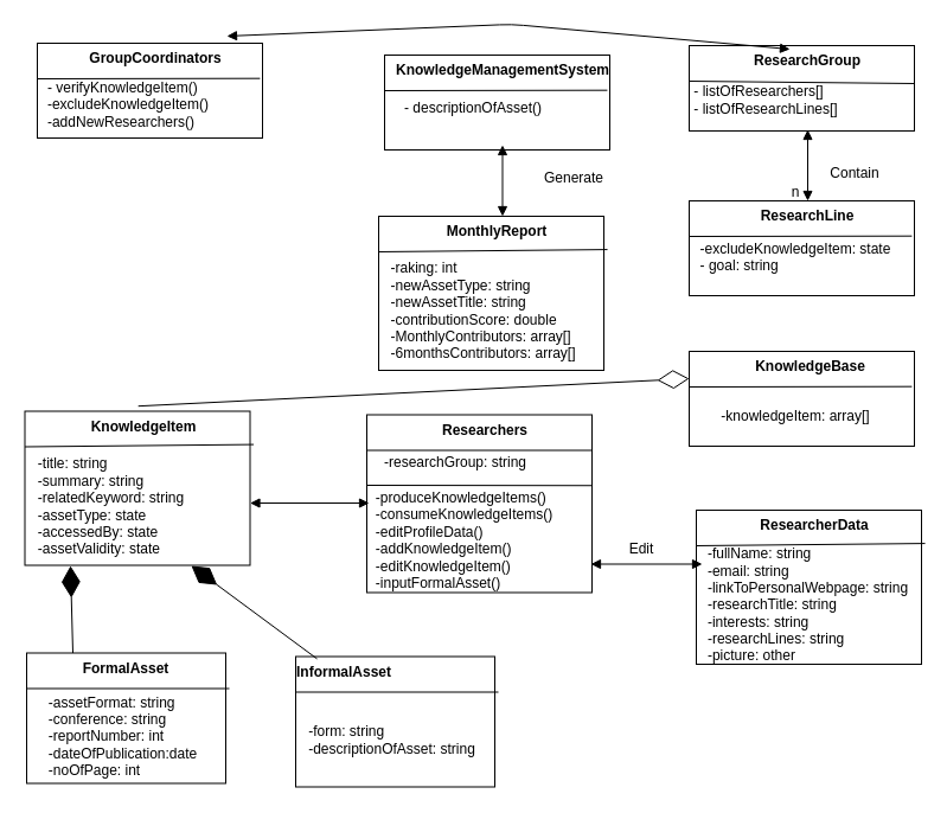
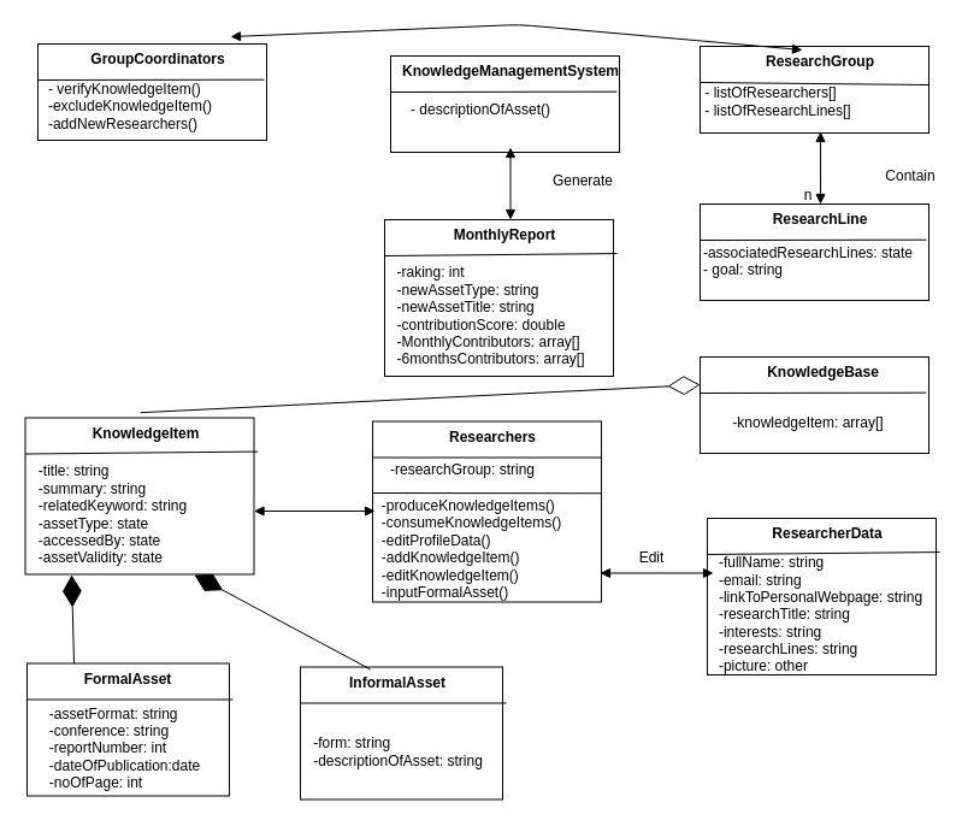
  <mxCell id="0" />
  <mxCell id="1" parent="0" />
  <mxCell id="2" value="&lt;div style=&quot;text-align: left&quot;&gt;&lt;/div&gt;" style="rounded=0;whiteSpace=wrap;html=1;" vertex="1" parent="1"><mxGeometry x="324" y="46" width="190" height="80" as="geometry" /></mxCell>
  <mxCell id="3" value="" style="endArrow=none;html=1;entryX=0.989;entryY=0.371;entryDx=0;entryDy=0;entryPerimeter=0;" edge="1" parent="1" target="2"><mxGeometry width="50" height="50" relative="1" as="geometry"><mxPoint x="324" y="76" as="sourcePoint" /><mxPoint x="504" y="76" as="targetPoint" /></mxGeometry></mxCell>
  <mxCell id="4" value="&lt;b&gt;KnowledgeManagementSystem&lt;/b&gt;" style="text;html=1;strokeColor=none;fillColor=none;align=center;verticalAlign=middle;whiteSpace=wrap;rounded=0;" vertex="1" parent="1"><mxGeometry x="394" y="49" width="60" height="20" as="geometry" /></mxCell>
  <mxCell id="5" value="- descriptionOfAsset()" style="text;html=1;strokeColor=none;fillColor=none;align=center;verticalAlign=middle;whiteSpace=wrap;rounded=0;" vertex="1" parent="1"><mxGeometry x="324" y="76" width="150" height="30" as="geometry" /></mxCell>
  <mxCell id="6" value="&lt;div style=&quot;text-align: left&quot;&gt;&lt;/div&gt;" style="rounded=0;whiteSpace=wrap;html=1;" vertex="1" parent="1"><mxGeometry x="31" y="36" width="190" height="80" as="geometry" /></mxCell>
  <mxCell id="7" value="" style="endArrow=none;html=1;entryX=0.989;entryY=0.371;entryDx=0;entryDy=0;entryPerimeter=0;" edge="1" parent="1" target="6"><mxGeometry width="50" height="50" relative="1" as="geometry"><mxPoint x="31" y="66" as="sourcePoint" /><mxPoint x="211" y="66" as="targetPoint" /></mxGeometry></mxCell>
  <mxCell id="8" value="&lt;b&gt;GroupCoordinators&lt;/b&gt;" style="text;html=1;strokeColor=none;fillColor=none;align=center;verticalAlign=middle;whiteSpace=wrap;rounded=0;" vertex="1" parent="1"><mxGeometry x="101" y="39" width="60" height="20" as="geometry" /></mxCell>
  <mxCell id="9" value="&lt;div style=&quot;text-align: left&quot;&gt;&lt;span&gt;- verifyKnowledgeItem()&lt;/span&gt;&lt;/div&gt;&lt;div style=&quot;text-align: left&quot;&gt;&lt;span&gt;-excludeKnowledgeItem()&lt;/span&gt;&lt;/div&gt;&lt;div style=&quot;text-align: left&quot;&gt;&lt;span&gt;-addNewResearchers()&lt;/span&gt;&lt;/div&gt;" style="text;html=1;strokeColor=none;fillColor=none;align=center;verticalAlign=middle;whiteSpace=wrap;rounded=0;" vertex="1" parent="1"><mxGeometry x="33" y="66" width="150" height="44" as="geometry" /></mxCell>
  <mxCell id="10" value="" style="rounded=0;whiteSpace=wrap;html=1;" vertex="1" parent="1"><mxGeometry x="581" y="38" width="190" height="72" as="geometry" /></mxCell>
  <mxCell id="11" value="" style="endArrow=none;html=1;" edge="1" parent="1"><mxGeometry width="50" height="50" relative="1" as="geometry"><mxPoint x="581" y="68" as="sourcePoint" /><mxPoint x="771" y="70" as="targetPoint" /></mxGeometry></mxCell>
  <mxCell id="12" value="&lt;b&gt;ResearchGroup&lt;br&gt;&lt;/b&gt;" style="text;html=1;strokeColor=none;fillColor=none;align=center;verticalAlign=middle;whiteSpace=wrap;rounded=0;" vertex="1" parent="1"><mxGeometry x="651" y="41" width="60" height="20" as="geometry" /></mxCell>
  <mxCell id="13" value="&lt;div style=&quot;text-align: left&quot;&gt;&lt;span&gt;- listOfResearchers[]&lt;/span&gt;&lt;/div&gt;&lt;div style=&quot;text-align: left&quot;&gt;&lt;span&gt;- listOfResearchLines[]&lt;/span&gt;&lt;/div&gt;" style="text;html=1;strokeColor=none;fillColor=none;align=center;verticalAlign=middle;whiteSpace=wrap;rounded=0;" vertex="1" parent="1"><mxGeometry x="581" y="74" width="130" height="20" as="geometry" /></mxCell>
  <mxCell id="14" value="&lt;div style=&quot;text-align: left&quot;&gt;&lt;/div&gt;" style="rounded=0;whiteSpace=wrap;html=1;" vertex="1" parent="1"><mxGeometry x="309" y="349.5" width="190" height="150" as="geometry" /></mxCell>
  <mxCell id="15" value="" style="endArrow=none;html=1;entryX=1;entryY=0.2;entryDx=0;entryDy=0;entryPerimeter=0;" edge="1" parent="1" target="14"><mxGeometry width="50" height="50" relative="1" as="geometry"><mxPoint x="309" y="379.5" as="sourcePoint" /><mxPoint x="489" y="379.5" as="targetPoint" /></mxGeometry></mxCell>
  <mxCell id="16" value="&lt;b&gt;Researchers&lt;/b&gt;" style="text;html=1;strokeColor=none;fillColor=none;align=center;verticalAlign=middle;whiteSpace=wrap;rounded=0;" vertex="1" parent="1"><mxGeometry x="379" y="352.5" width="60" height="20" as="geometry" /></mxCell>
  <mxCell id="17" value="&lt;div style=&quot;text-align: left&quot;&gt;&lt;span&gt;-produceKnowledgeItems()&lt;/span&gt;&lt;/div&gt;&lt;div style=&quot;text-align: left&quot;&gt;&lt;span&gt;-consumeKnowledgeItems()&lt;/span&gt;&lt;/div&gt;&lt;div style=&quot;text-align: left&quot;&gt;&lt;span&gt;-editProfileData()&lt;/span&gt;&lt;/div&gt;&lt;div style=&quot;text-align: left&quot;&gt;&lt;span&gt;-addKnowledgeItem()&lt;/span&gt;&lt;/div&gt;&lt;div style=&quot;text-align: left&quot;&gt;&lt;span&gt;-editKnowledgeItem()&lt;/span&gt;&lt;/div&gt;&lt;div style=&quot;text-align: left&quot;&gt;&lt;span&gt;-inputFormalAsset()&lt;/span&gt;&lt;/div&gt;&lt;div style=&quot;text-align: left&quot;&gt;&lt;span&gt;&lt;br&gt;&lt;/span&gt;&lt;/div&gt;&lt;div style=&quot;text-align: left&quot;&gt;&lt;span&gt;&lt;br&gt;&lt;/span&gt;&lt;/div&gt;" style="text;html=1;strokeColor=none;fillColor=none;align=center;verticalAlign=middle;whiteSpace=wrap;rounded=0;" vertex="1" parent="1"><mxGeometry x="309" y="409.5" width="165" height="120" as="geometry" /></mxCell>
  <mxCell id="18" value="" style="endArrow=none;html=1;entryX=1;entryY=0.2;entryDx=0;entryDy=0;entryPerimeter=0;" edge="1" parent="1"><mxGeometry width="50" height="50" relative="1" as="geometry"><mxPoint x="309" y="409" as="sourcePoint" /><mxPoint x="499.069" y="409.241" as="targetPoint" /></mxGeometry></mxCell>
  <mxCell id="19" value="&lt;div style=&quot;text-align: left&quot;&gt;&lt;span&gt;-researchGroup: string&lt;/span&gt;&lt;/div&gt;" style="text;html=1;strokeColor=none;fillColor=none;align=center;verticalAlign=middle;whiteSpace=wrap;rounded=0;" vertex="1" parent="1"><mxGeometry x="314" y="379.5" width="140" height="20" as="geometry" /></mxCell>
  <mxCell id="20" value="&lt;div style=&quot;text-align: left&quot;&gt;&lt;/div&gt;" style="rounded=0;whiteSpace=wrap;html=1;" vertex="1" parent="1"><mxGeometry x="581" y="169" width="190" height="80" as="geometry" /></mxCell>
  <mxCell id="21" value="" style="endArrow=none;html=1;entryX=0.989;entryY=0.371;entryDx=0;entryDy=0;entryPerimeter=0;" edge="1" parent="1" target="20"><mxGeometry width="50" height="50" relative="1" as="geometry"><mxPoint x="581" y="199" as="sourcePoint" /><mxPoint x="761" y="199" as="targetPoint" /></mxGeometry></mxCell>
  <mxCell id="22" value="&lt;b&gt;ResearchLine&lt;/b&gt;" style="text;html=1;strokeColor=none;fillColor=none;align=center;verticalAlign=middle;whiteSpace=wrap;rounded=0;" vertex="1" parent="1"><mxGeometry x="651" y="172" width="60" height="20" as="geometry" /></mxCell>
- <mxCell id="23" value="&lt;div style=&quot;text-align: left&quot;&gt;&lt;span&gt;-excludeKnowledgeItem: state&lt;/span&gt;&lt;/div&gt;&lt;div style=&quot;text-align: left&quot;&gt;&lt;span&gt;- goal: string&lt;/span&gt;&lt;/div&gt;&lt;div style=&quot;text-align: left&quot;&gt;&lt;br&gt;&lt;/div&gt;" style="text;html=1;strokeColor=none;fillColor=none;align=center;verticalAlign=middle;whiteSpace=wrap;rounded=0;" vertex="1" parent="1"><mxGeometry x="581" y="209" width="180" height="30" as="geometry" /></mxCell>
+ <mxCell id="23" value="&lt;div style=&quot;text-align: left&quot;&gt;&lt;span&gt;-associatedResearchLines: state&lt;/span&gt;&lt;/div&gt;&lt;div style=&quot;text-align: left&quot;&gt;&lt;span&gt;- goal: string&lt;/span&gt;&lt;/div&gt;&lt;div style=&quot;text-align: left&quot;&gt;&lt;br&gt;&lt;/div&gt;" style="text;html=1;strokeColor=none;fillColor=none;align=center;verticalAlign=middle;whiteSpace=wrap;rounded=0;" vertex="1" parent="1"><mxGeometry x="581" y="209" width="180" height="30" as="geometry" /></mxCell>
  <mxCell id="24" value="&lt;div style=&quot;text-align: left&quot;&gt;&lt;/div&gt;" style="rounded=0;whiteSpace=wrap;html=1;" vertex="1" parent="1"><mxGeometry x="20.5" y="346.5" width="190" height="130" as="geometry" /></mxCell>
  <mxCell id="25" value="" style="endArrow=none;html=1;entryX=1.016;entryY=0.216;entryDx=0;entryDy=0;entryPerimeter=0;" edge="1" parent="1" target="24"><mxGeometry width="50" height="50" relative="1" as="geometry"><mxPoint x="20.5" y="376.5" as="sourcePoint" /><mxPoint x="200.5" y="378.5" as="targetPoint" /></mxGeometry></mxCell>
  <mxCell id="26" value="&lt;b&gt;KnowledgeItem&lt;/b&gt;" style="text;html=1;strokeColor=none;fillColor=none;align=center;verticalAlign=middle;whiteSpace=wrap;rounded=0;" vertex="1" parent="1"><mxGeometry x="90.5" y="349.5" width="60" height="20" as="geometry" /></mxCell>
  <mxCell id="27" value="&lt;div style=&quot;text-align: left&quot;&gt;-title: string&lt;/div&gt;&lt;div style=&quot;text-align: left&quot;&gt;-summary: string&lt;/div&gt;&lt;div style=&quot;text-align: left&quot;&gt;-relatedKeyword: string&lt;/div&gt;&lt;div style=&quot;text-align: left&quot;&gt;-assetType: state&lt;/div&gt;&lt;div style=&quot;text-align: left&quot;&gt;-accessedBy: state&lt;/div&gt;&lt;div style=&quot;text-align: left&quot;&gt;-assetValidity: state&lt;/div&gt;" style="text;html=1;strokeColor=none;fillColor=none;align=center;verticalAlign=middle;whiteSpace=wrap;rounded=0;" vertex="1" parent="1"><mxGeometry x="25.5" y="376.5" width="135" height="100" as="geometry" /></mxCell>
  <mxCell id="28" value="&lt;div style=&quot;text-align: left&quot;&gt;&lt;/div&gt;" style="rounded=0;whiteSpace=wrap;html=1;" vertex="1" parent="1"><mxGeometry x="22" y="550.5" width="168" height="110" as="geometry" /></mxCell>
  <mxCell id="29" value="" style="endArrow=none;html=1;" edge="1" parent="1"><mxGeometry width="50" height="50" relative="1" as="geometry"><mxPoint x="22" y="580.5" as="sourcePoint" /><mxPoint x="193" y="580.5" as="targetPoint" /><Array as="points"><mxPoint x="193" y="580.5" /></Array></mxGeometry></mxCell>
  <mxCell id="30" value="&lt;b&gt;FormalAsset&lt;/b&gt;" style="text;html=1;strokeColor=none;fillColor=none;align=center;verticalAlign=middle;whiteSpace=wrap;rounded=0;" vertex="1" parent="1"><mxGeometry x="76" y="553.5" width="60" height="20" as="geometry" /></mxCell>
  <mxCell id="31" value="&lt;div style=&quot;text-align: left&quot;&gt;-assetFormat: string&lt;/div&gt;&lt;div style=&quot;text-align: left&quot;&gt;-conference: string&lt;/div&gt;&lt;div style=&quot;text-align: left&quot;&gt;-reportNumber: int&lt;/div&gt;&lt;div style=&quot;text-align: left&quot;&gt;-dateOfPublication:date&lt;/div&gt;&lt;div style=&quot;text-align: left&quot;&gt;-noOfPage: int&lt;/div&gt;" style="text;html=1;strokeColor=none;fillColor=none;align=center;verticalAlign=middle;whiteSpace=wrap;rounded=0;" vertex="1" parent="1"><mxGeometry x="27" y="580.5" width="153" height="80" as="geometry" /></mxCell>
  <mxCell id="32" value="&lt;div style=&quot;text-align: left&quot;&gt;&lt;/div&gt;" style="rounded=0;whiteSpace=wrap;html=1;" vertex="1" parent="1"><mxGeometry x="249" y="553.5" width="168" height="110" as="geometry" /></mxCell>
  <mxCell id="33" value="" style="endArrow=none;html=1;" edge="1" parent="1"><mxGeometry width="50" height="50" relative="1" as="geometry"><mxPoint x="249" y="583.5" as="sourcePoint" /><mxPoint x="420" y="583.5" as="targetPoint" /><Array as="points"><mxPoint x="420" y="583.5" /></Array></mxGeometry></mxCell>
- <mxCell id="34" value="&lt;b&gt;InformalAsset&lt;/b&gt;" style="text;html=1;strokeColor=none;fillColor=none;align=center;verticalAlign=middle;whiteSpace=wrap;rounded=0;" vertex="1" parent="1"><mxGeometry x="260" y="556.5" width="60" height="20" as="geometry" /></mxCell>
+ <mxCell id="34" value="&lt;b&gt;InformalAsset&lt;/b&gt;" style="text;html=1;strokeColor=none;fillColor=none;align=center;verticalAlign=middle;whiteSpace=wrap;rounded=0;" vertex="1" parent="1"><mxGeometry x="300" y="556.5" width="60" height="20" as="geometry" /></mxCell>
  <mxCell id="35" value="&lt;div style=&quot;text-align: left&quot;&gt;-form: string&lt;/div&gt;&lt;div style=&quot;text-align: left&quot;&gt;-descriptionOfAsset: string&lt;/div&gt;" style="text;html=1;strokeColor=none;fillColor=none;align=center;verticalAlign=middle;whiteSpace=wrap;rounded=0;" vertex="1" parent="1"><mxGeometry x="254" y="583.5" width="153" height="80" as="geometry" /></mxCell>
  <mxCell id="36" value="&lt;div style=&quot;text-align: left&quot;&gt;&lt;/div&gt;" style="rounded=0;whiteSpace=wrap;html=1;" vertex="1" parent="1"><mxGeometry x="581" y="296" width="190" height="80" as="geometry" /></mxCell>
  <mxCell id="37" value="" style="endArrow=none;html=1;entryX=0.989;entryY=0.371;entryDx=0;entryDy=0;entryPerimeter=0;" edge="1" parent="1" target="36"><mxGeometry width="50" height="50" relative="1" as="geometry"><mxPoint x="581" y="326" as="sourcePoint" /><mxPoint x="761" y="326" as="targetPoint" /></mxGeometry></mxCell>
  <mxCell id="38" value="&lt;b&gt;KnowledgeBase&lt;/b&gt;" style="text;html=1;strokeColor=none;fillColor=none;align=center;verticalAlign=middle;whiteSpace=wrap;rounded=0;" vertex="1" parent="1"><mxGeometry x="651" y="299" width="65" height="20" as="geometry" /></mxCell>
  <mxCell id="39" value="&lt;div style=&quot;text-align: left&quot;&gt;-knowledgeItem: array[]&lt;/div&gt;" style="text;html=1;strokeColor=none;fillColor=none;align=center;verticalAlign=middle;whiteSpace=wrap;rounded=0;" vertex="1" parent="1"><mxGeometry x="581" y="336" width="180" height="30" as="geometry" /></mxCell>
  <mxCell id="40" value="&lt;div style=&quot;text-align: left&quot;&gt;&lt;/div&gt;" style="rounded=0;whiteSpace=wrap;html=1;" vertex="1" parent="1"><mxGeometry x="587" y="430" width="190" height="130" as="geometry" /></mxCell>
  <mxCell id="41" value="" style="endArrow=none;html=1;entryX=1.016;entryY=0.216;entryDx=0;entryDy=0;entryPerimeter=0;" edge="1" parent="1" target="40"><mxGeometry width="50" height="50" relative="1" as="geometry"><mxPoint x="587" y="460" as="sourcePoint" /><mxPoint x="767" y="462" as="targetPoint" /></mxGeometry></mxCell>
  <mxCell id="42" value="&lt;b&gt;ResearcherData&lt;/b&gt;" style="text;html=1;strokeColor=none;fillColor=none;align=center;verticalAlign=middle;whiteSpace=wrap;rounded=0;" vertex="1" parent="1"><mxGeometry x="657" y="433" width="60" height="20" as="geometry" /></mxCell>
  <mxCell id="43" value="&lt;div style=&quot;text-align: left&quot;&gt;-fullName: string&lt;/div&gt;&lt;div style=&quot;text-align: left&quot;&gt;-email: string&lt;/div&gt;&lt;div style=&quot;text-align: left&quot;&gt;-linkToPersonalWebpage: string&lt;/div&gt;&lt;div style=&quot;text-align: left&quot;&gt;-researchTitle: string&lt;/div&gt;&lt;div style=&quot;text-align: left&quot;&gt;-interests: string&lt;/div&gt;&lt;div style=&quot;text-align: left&quot;&gt;-researchLines: string&lt;/div&gt;&lt;div style=&quot;text-align: left&quot;&gt;-picture: other&lt;/div&gt;" style="text;html=1;strokeColor=none;fillColor=none;align=center;verticalAlign=middle;whiteSpace=wrap;rounded=0;" vertex="1" parent="1"><mxGeometry x="592" y="460" width="179" height="100" as="geometry" /></mxCell>
  <mxCell id="44" value="&lt;div style=&quot;text-align: left&quot;&gt;&lt;/div&gt;" style="rounded=0;whiteSpace=wrap;html=1;" vertex="1" parent="1"><mxGeometry x="319" y="182" width="190" height="130" as="geometry" /></mxCell>
  <mxCell id="45" value="" style="endArrow=none;html=1;entryX=1.016;entryY=0.216;entryDx=0;entryDy=0;entryPerimeter=0;" edge="1" parent="1" target="44"><mxGeometry width="50" height="50" relative="1" as="geometry"><mxPoint x="319" y="212" as="sourcePoint" /><mxPoint x="499" y="214" as="targetPoint" /></mxGeometry></mxCell>
  <mxCell id="46" value="&lt;b&gt;MonthlyReport&lt;/b&gt;" style="text;html=1;strokeColor=none;fillColor=none;align=center;verticalAlign=middle;whiteSpace=wrap;rounded=0;" vertex="1" parent="1"><mxGeometry x="389" y="185" width="60" height="20" as="geometry" /></mxCell>
  <mxCell id="47" value="&lt;div style=&quot;text-align: left&quot;&gt;-raking: int&lt;/div&gt;&lt;div style=&quot;text-align: left&quot;&gt;-newAssetType: string&lt;/div&gt;&lt;div style=&quot;text-align: left&quot;&gt;-newAssetTitle: string&lt;/div&gt;&lt;div style=&quot;text-align: left&quot;&gt;-contributionScore: double&lt;/div&gt;&lt;div style=&quot;text-align: left&quot;&gt;-MonthlyContributors: array[]&lt;/div&gt;&lt;div style=&quot;text-align: left&quot;&gt;-6monthsContributors: array[]&lt;/div&gt;" style="text;html=1;strokeColor=none;fillColor=none;align=center;verticalAlign=middle;whiteSpace=wrap;rounded=0;" vertex="1" parent="1"><mxGeometry x="324" y="212" width="167" height="100" as="geometry" /></mxCell>
  <mxCell id="48" value="" style="endArrow=diamondThin;endFill=1;endSize=24;html=1;" edge="1" parent="1"><mxGeometry width="160" relative="1" as="geometry"><mxPoint x="61" y="550.5" as="sourcePoint" /><mxPoint x="59" y="477" as="targetPoint" /></mxGeometry></mxCell>
  <mxCell id="49" value="" style="endArrow=diamondThin;endFill=1;endSize=24;html=1;exitX=0.117;exitY=-0.055;exitDx=0;exitDy=0;exitPerimeter=0;" edge="1" parent="1" source="34"><mxGeometry width="160" relative="1" as="geometry"><mxPoint x="163" y="550.5" as="sourcePoint" /><mxPoint x="161" y="477" as="targetPoint" /></mxGeometry></mxCell>
  <mxCell id="50" value="" style="endArrow=block;startArrow=block;endFill=1;startFill=1;html=1;" edge="1" parent="1"><mxGeometry width="160" relative="1" as="geometry"><mxPoint x="498" y="475.5" as="sourcePoint" /><mxPoint x="592" y="475.5" as="targetPoint" /></mxGeometry></mxCell>
  <mxCell id="51" value="" style="endArrow=block;startArrow=block;endFill=1;startFill=1;html=1;" edge="1" parent="1"><mxGeometry width="160" relative="1" as="geometry"><mxPoint x="210.5" y="424" as="sourcePoint" /><mxPoint x="311" y="424" as="targetPoint" /></mxGeometry></mxCell>
  <mxCell id="52" value="Edit" style="text;html=1;strokeColor=none;fillColor=none;align=center;verticalAlign=middle;whiteSpace=wrap;rounded=0;" vertex="1" parent="1"><mxGeometry x="521" y="453" width="40" height="20" as="geometry" /></mxCell>
  <mxCell id="53" value="" style="endArrow=block;startArrow=block;endFill=1;startFill=1;html=1;entryX=0.25;entryY=0;entryDx=0;entryDy=0;" edge="1" parent="1" target="12"><mxGeometry width="160" relative="1" as="geometry"><mxPoint x="191" y="30" as="sourcePoint" /><mxPoint x="661" y="20" as="targetPoint" /><Array as="points"><mxPoint x="431" y="20" /></Array></mxGeometry></mxCell>
  <mxCell id="54" value="" style="endArrow=block;startArrow=block;endFill=1;startFill=1;html=1;" edge="1" parent="1"><mxGeometry width="160" relative="1" as="geometry"><mxPoint x="423.5" y="122" as="sourcePoint" /><mxPoint x="423.5" y="182" as="targetPoint" /></mxGeometry></mxCell>
  <mxCell id="55" value="Generate" style="text;html=1;strokeColor=none;fillColor=none;align=center;verticalAlign=middle;whiteSpace=wrap;rounded=0;" vertex="1" parent="1"><mxGeometry x="464" y="140" width="40" height="20" as="geometry" /></mxCell>
  <mxCell id="56" value="" style="endArrow=block;startArrow=block;endFill=1;startFill=1;html=1;" edge="1" parent="1"><mxGeometry width="160" relative="1" as="geometry"><mxPoint x="681" y="109" as="sourcePoint" /><mxPoint x="681" y="169" as="targetPoint" /></mxGeometry></mxCell>
  <mxCell id="57" value="n" style="text;html=1;strokeColor=none;fillColor=none;align=center;verticalAlign=middle;whiteSpace=wrap;rounded=0;" vertex="1" parent="1"><mxGeometry x="651" y="152" width="40" height="20" as="geometry" /></mxCell>
- <mxCell id="58" value="Contain" style="text;html=1;strokeColor=none;fillColor=none;align=center;verticalAlign=middle;whiteSpace=wrap;rounded=0;" vertex="1" parent="1"><mxGeometry x="701" y="136" width="40" height="20" as="geometry" /></mxCell>
+ <mxCell id="58" value="Contain" style="text;html=1;strokeColor=none;fillColor=none;align=center;verticalAlign=middle;whiteSpace=wrap;rounded=0;" vertex="1" parent="1"><mxGeometry x="736" y="136" width="40" height="20" as="geometry" /></mxCell>
  <mxCell id="59" value="" style="endArrow=diamondThin;endFill=0;endSize=24;html=1;exitX=0.428;exitY=-0.365;exitDx=0;exitDy=0;exitPerimeter=0;" edge="1" parent="1" source="26"><mxGeometry width="160" relative="1" as="geometry"><mxPoint x="115.5" y="318.5" as="sourcePoint" /><mxPoint x="581" y="319" as="targetPoint" /></mxGeometry></mxCell>
